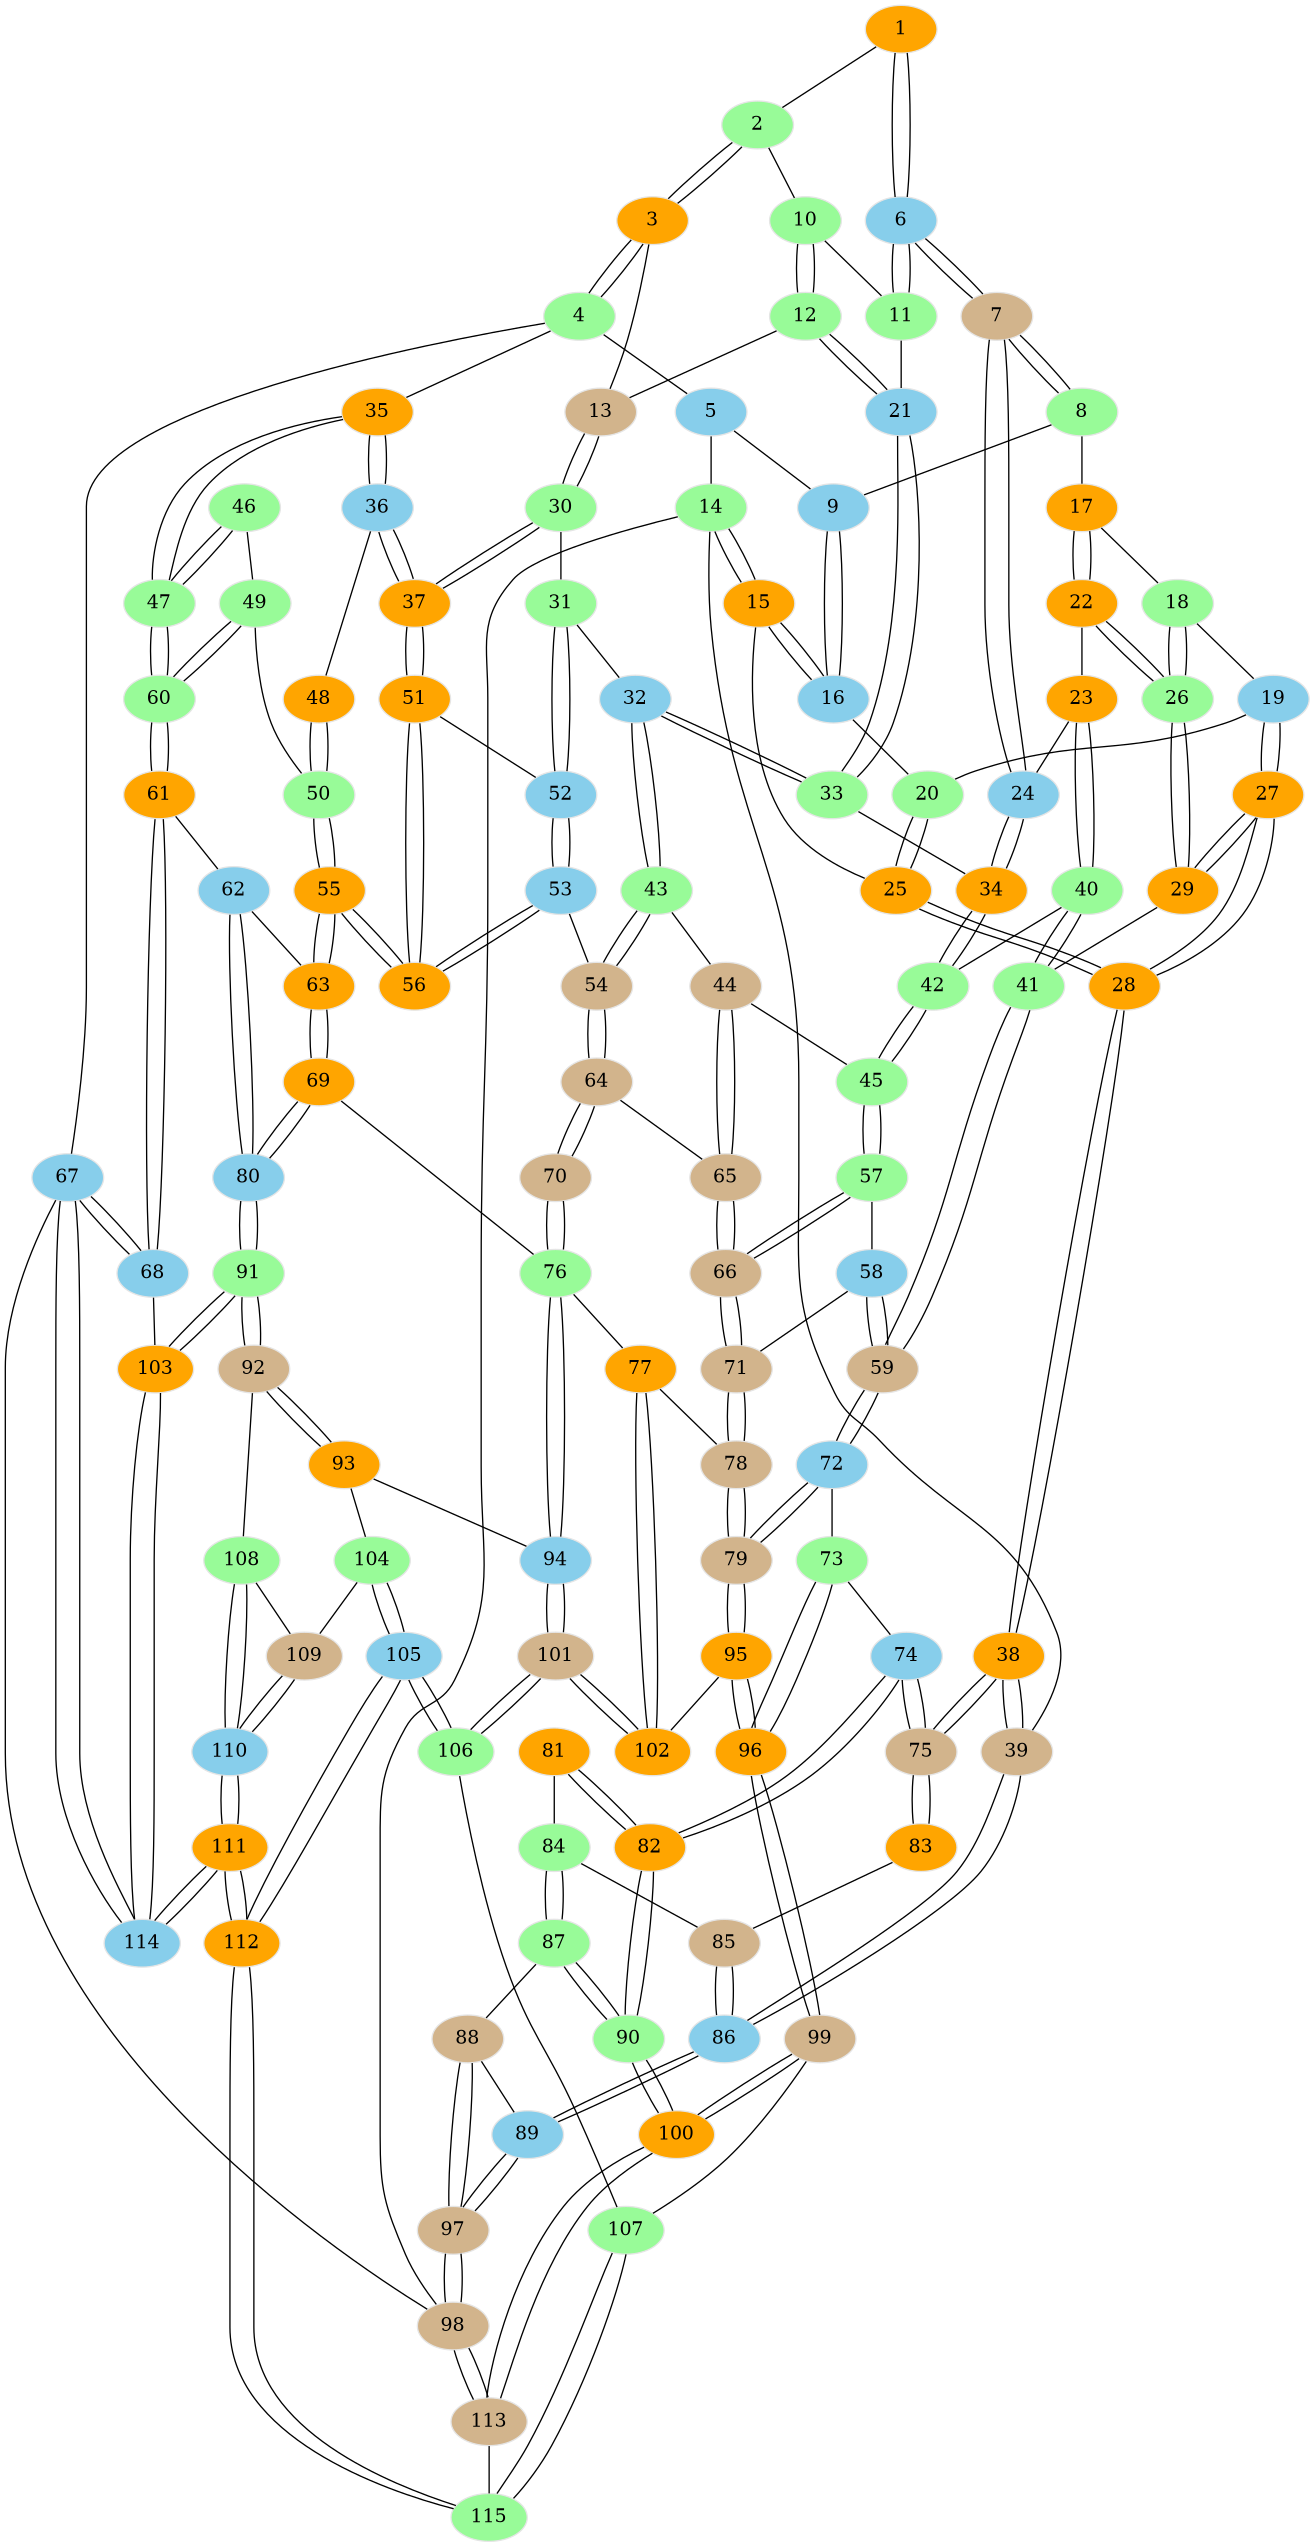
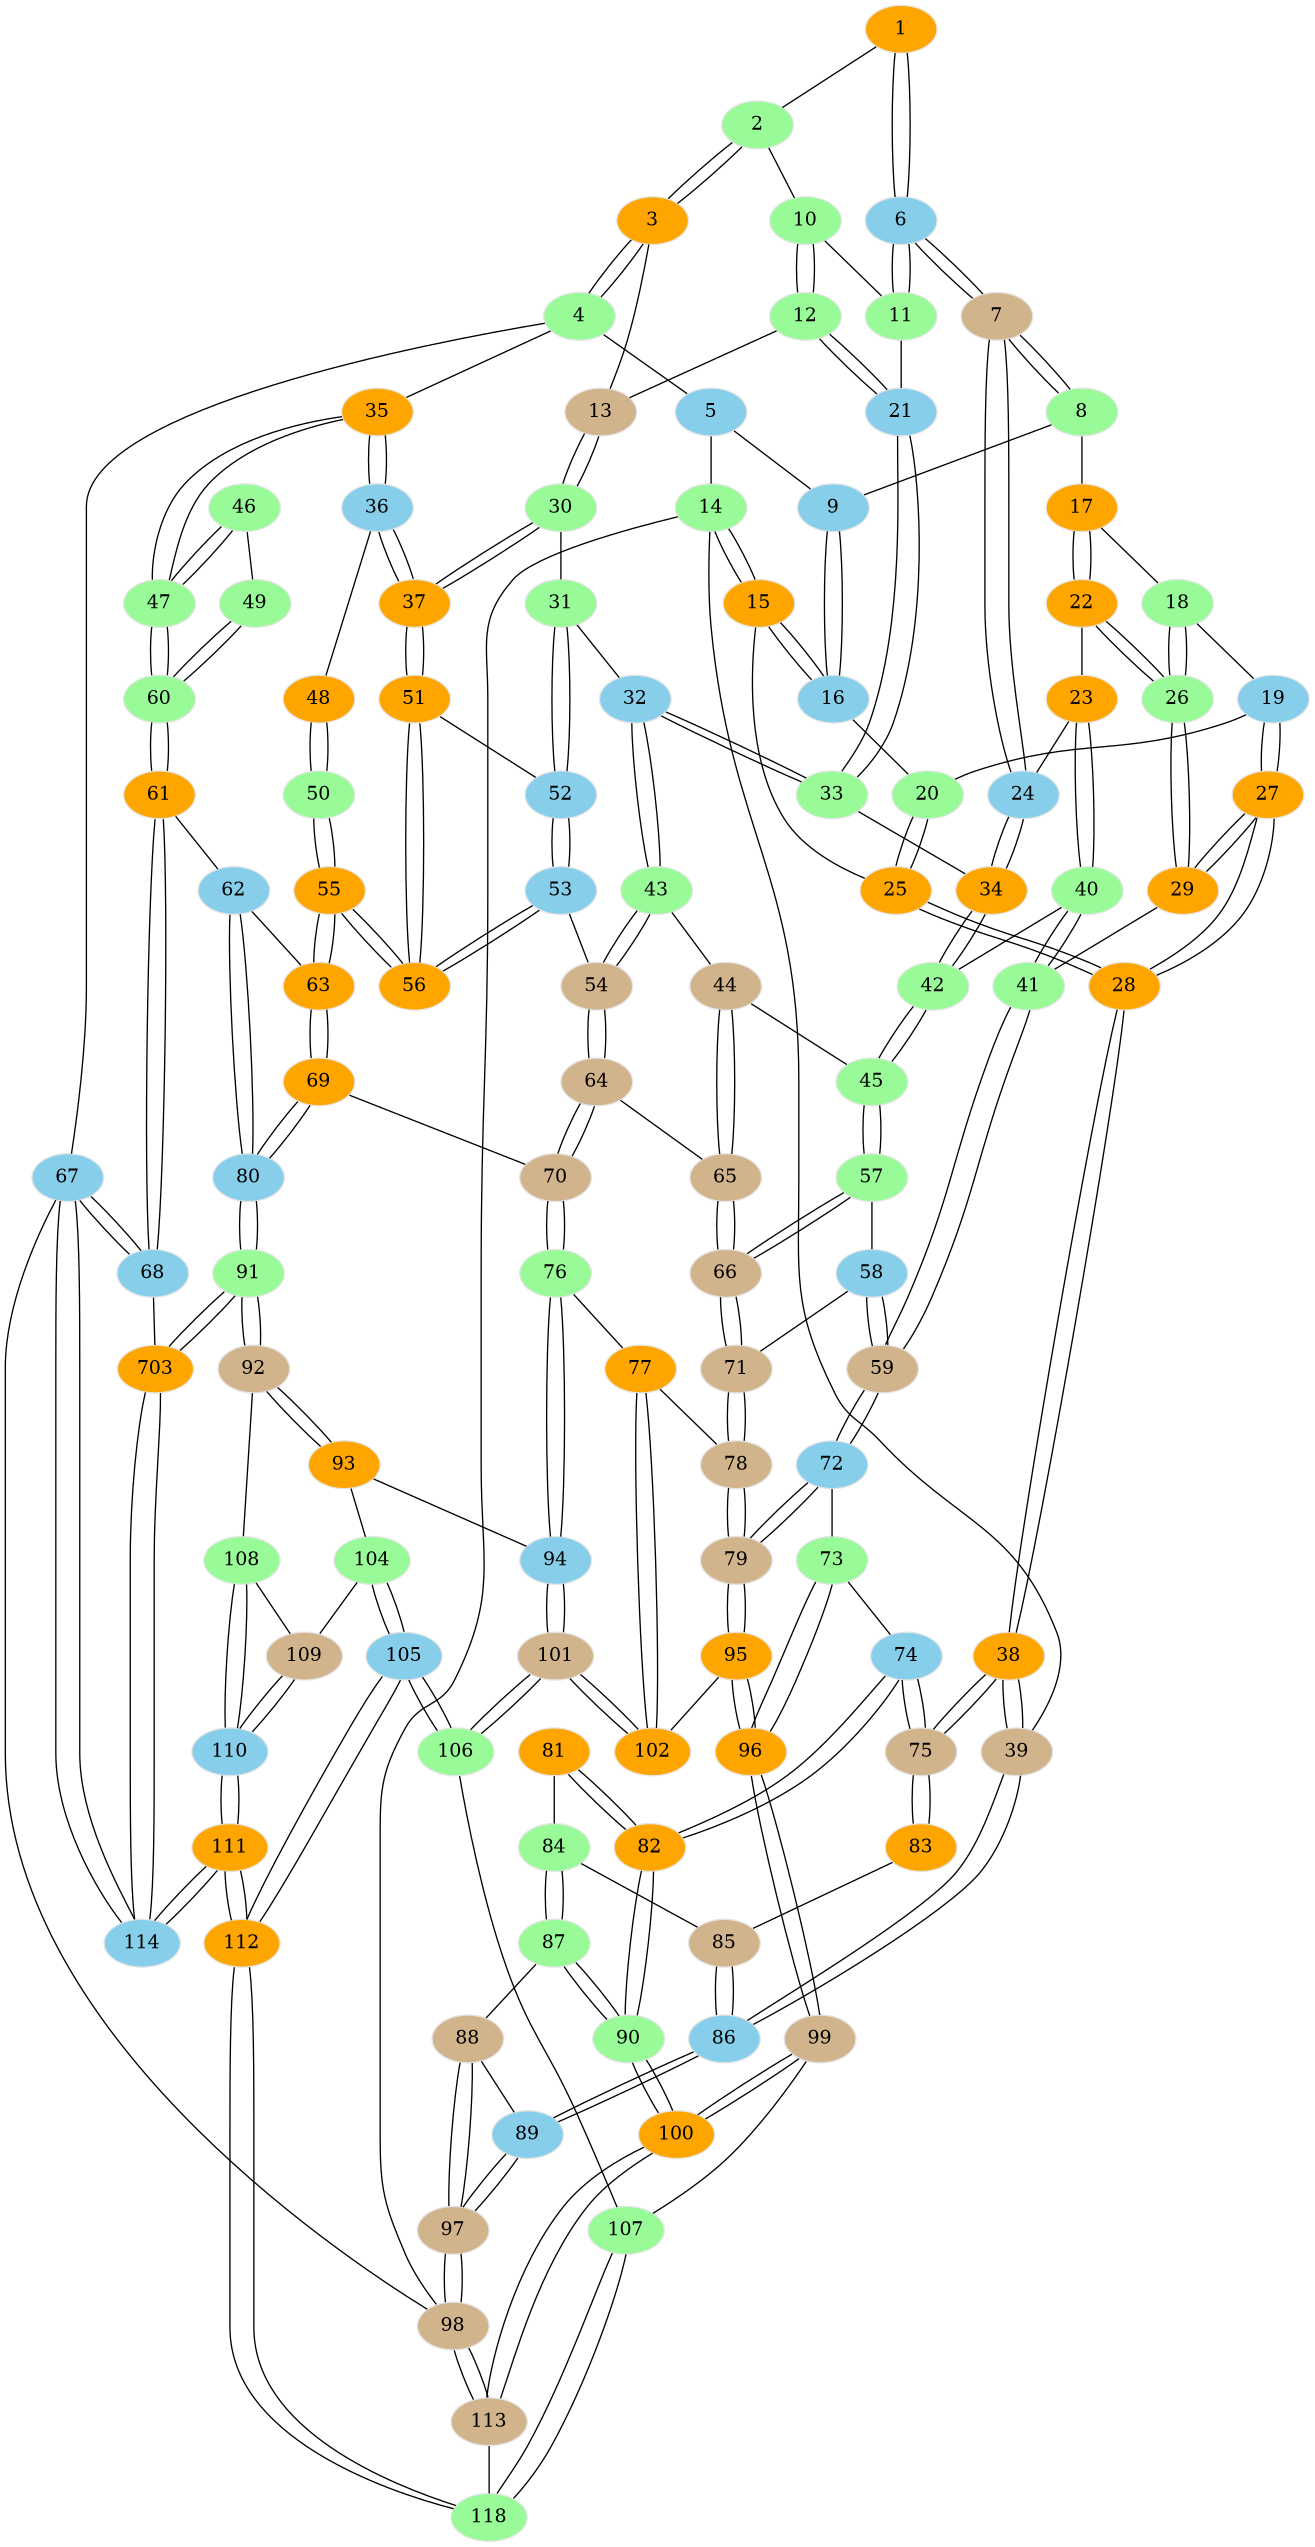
  graph {
    node [color=gray90 fillcolor=palegreen style=filled]
    1 [fillcolor=orange]
    2
    6 [fillcolor=skyblue]
    3 [fillcolor=orange]
    10
    7 [fillcolor=tan]
    11
    4
    13 [fillcolor=tan]
    12
    5 [fillcolor=skyblue]
    35 [fillcolor=orange]
    67 [fillcolor=skyblue]
    30
    9 [fillcolor=skyblue]
    14
    36 [fillcolor=skyblue]
    47
    98 [fillcolor=tan]
    68 [fillcolor=skyblue]
    114 [fillcolor=skyblue]
    16 [fillcolor=skyblue]
    15 [fillcolor=orange]
    39 [fillcolor=tan]
    8
    24 [fillcolor=skyblue]
    21 [fillcolor=skyblue]
    17 [fillcolor=orange]
    34 [fillcolor=orange]
    18
    22 [fillcolor=orange]
    20
    33
    31
    37 [fillcolor=orange]
    25 [fillcolor=orange]
    86 [fillcolor=skyblue]
    113 [fillcolor=tan]
    28 [fillcolor=orange]
    19 [fillcolor=skyblue]
    26
    23 [fillcolor=orange]
    27 [fillcolor=orange]
    29 [fillcolor=orange]
    40
    41
    42
    38 [fillcolor=orange]
    75 [fillcolor=tan]
    59 [fillcolor=tan]
    32 [fillcolor=skyblue]
    52 [fillcolor=skyblue]
    51 [fillcolor=orange]
    43
    53 [fillcolor=skyblue]
    44 [fillcolor=tan]
    54 [fillcolor=tan]
    45
    48 [fillcolor=orange]
    60
    50
    56 [fillcolor=orange]
    83 [fillcolor=orange]
    89 [fillcolor=skyblue]
    72 [fillcolor=skyblue]
    57
    65 [fillcolor=tan]
    64 [fillcolor=tan]
    66 [fillcolor=tan]
    58 [fillcolor=skyblue]
    46
    49
    61 [fillcolor=orange]
    55 [fillcolor=orange]
    63 [fillcolor=orange]
    70 [fillcolor=tan]
    69 [fillcolor=orange]
    71 [fillcolor=tan]
    78 [fillcolor=tan]
    73
    79 [fillcolor=tan]
    62 [fillcolor=skyblue]
    80 [fillcolor=skyblue]
-   103 [fillcolor=orange]
+   103 [fillcolor=orange label=703]
    91
    76
    77 [fillcolor=orange]
    94 [fillcolor=skyblue]
    74 [fillcolor=skyblue]
    96 [fillcolor=orange]
    95 [fillcolor=orange]
    82 [fillcolor=orange]
    99 [fillcolor=tan]
    90
    85 [fillcolor=tan]
    102 [fillcolor=orange]
    101 [fillcolor=tan]
    92 [fillcolor=tan]
    81 [fillcolor=orange]
    84
    87
    100 [fillcolor=orange]
    88 [fillcolor=tan]
    97 [fillcolor=tan]
    93 [fillcolor=orange]
    108
    104
    109 [fillcolor=tan]
    110 [fillcolor=skyblue]
    105 [fillcolor=skyblue]
    106
    107
-   115
+   115 [label=118]
    112 [fillcolor=orange]
    111 [fillcolor=orange]
    1 -- 2
    1 -- 6
    1 -- 6
    2 -- 3
    2 -- 3
    2 -- 10
    6 -- 7
    6 -- 7
    6 -- 11
    6 -- 11
    3 -- 4
    3 -- 4
    3 -- 13
    10 -- 11
    10 -- 12
    10 -- 12
    7 -- 8
    7 -- 8
    7 -- 24
    7 -- 24
    11 -- 21
    4 -- 5
    4 -- 35
    4 -- 67
    13 -- 30
    13 -- 30
    12 -- 13
    12 -- 21
    12 -- 21
    5 -- 9
    5 -- 14
    35 -- 36
    35 -- 36
    35 -- 47
    35 -- 47
    67 -- 98
    67 -- 68
    67 -- 68
    67 -- 114
    67 -- 114
    30 -- 31
    30 -- 37
    30 -- 37
    9 -- 16
    9 -- 16
    14 -- 98
    14 -- 15
    14 -- 15
    14 -- 39
    36 -- 37
    36 -- 37
    36 -- 48
    47 -- 60
    47 -- 60
    98 -- 113
    98 -- 113
    68 -- 103
    16 -- 20
    15 -- 16
    15 -- 16
    15 -- 25
    39 -- 86
    39 -- 86
    8 -- 9
    8 -- 17
    24 -- 34
    24 -- 34
    21 -- 33
    21 -- 33
    17 -- 18
    17 -- 22
    17 -- 22
    34 -- 42
    34 -- 42
    18 -- 19
    18 -- 26
    18 -- 26
    22 -- 26
    22 -- 26
    22 -- 23
    20 -- 25
    20 -- 25
    33 -- 34
    31 -- 32
    31 -- 52
    31 -- 52
    37 -- 51
    37 -- 51
    25 -- 28
    25 -- 28
    86 -- 89
    86 -- 89
    113 -- 115
    28 -- 38
    28 -- 38
    19 -- 20
    19 -- 27
    19 -- 27
    26 -- 29
    26 -- 29
    23 -- 24
    23 -- 40
    23 -- 40
    27 -- 28
    27 -- 28
    27 -- 29
    27 -- 29
    29 -- 41
    40 -- 41
    40 -- 41
    40 -- 42
    41 -- 59
    41 -- 59
    42 -- 45
    42 -- 45
    38 -- 39
    38 -- 39
    38 -- 75
    38 -- 75
    75 -- 83
    75 -- 83
    59 -- 72
    59 -- 72
    32 -- 33
    32 -- 33
    32 -- 43
    32 -- 43
    52 -- 53
    52 -- 53
    51 -- 52
    51 -- 56
    51 -- 56
    43 -- 44
    43 -- 54
    43 -- 54
    53 -- 54
    53 -- 56
    53 -- 56
    44 -- 45
    44 -- 65
    44 -- 65
    54 -- 64
    54 -- 64
    45 -- 57
    45 -- 57
    48 -- 50
    48 -- 50
    60 -- 61
    60 -- 61
    50 -- 55
    50 -- 55
    83 -- 85
    89 -- 97
    89 -- 97
    72 -- 73
    72 -- 79
    72 -- 79
    57 -- 66
    57 -- 66
    57 -- 58
    65 -- 66
    65 -- 66
    64 -- 65
    64 -- 70
    64 -- 70
    66 -- 71
    66 -- 71
    58 -- 59
    58 -- 59
    58 -- 71
    46 -- 47
    46 -- 47
    46 -- 49
    49 -- 60
    49 -- 60
-   49 -- 50
    61 -- 68
    61 -- 68
    61 -- 62
    55 -- 56
    55 -- 56
    55 -- 63
    55 -- 63
    63 -- 69
    63 -- 69
    70 -- 76
    70 -- 76
-   69 -- 76
+   69 -- 70
    69 -- 80
    69 -- 80
    71 -- 78
    71 -- 78
    78 -- 79
    78 -- 79
    73 -- 74
    73 -- 96
    73 -- 96
    79 -- 95
    79 -- 95
    62 -- 63
    62 -- 80
    62 -- 80
    80 -- 91
    80 -- 91
    103 -- 114
    103 -- 114
    91 -- 103
    91 -- 103
    91 -- 92
    91 -- 92
    76 -- 77
    76 -- 94
    76 -- 94
    77 -- 78
    77 -- 102
    77 -- 102
    94 -- 101
    94 -- 101
    74 -- 75
    74 -- 75
    74 -- 82
    74 -- 82
    96 -- 99
    96 -- 99
    95 -- 96
    95 -- 96
    95 -- 102
    82 -- 90
    82 -- 90
    99 -- 100
    99 -- 100
    99 -- 107
    90 -- 100
    90 -- 100
    85 -- 86
    85 -- 86
    101 -- 102
    101 -- 102
    101 -- 106
    101 -- 106
    92 -- 93
    92 -- 93
    92 -- 108
    81 -- 82
    81 -- 82
    81 -- 84
    84 -- 85
    84 -- 87
    84 -- 87
    87 -- 90
    87 -- 90
    87 -- 88
    100 -- 113
    100 -- 113
    88 -- 89
    88 -- 97
    88 -- 97
    97 -- 98
    97 -- 98
    93 -- 94
    93 -- 104
    108 -- 109
    108 -- 110
    108 -- 110
    104 -- 109
    104 -- 105
    104 -- 105
    109 -- 110
    109 -- 110
    110 -- 111
    110 -- 111
    105 -- 106
    105 -- 106
    105 -- 112
    105 -- 112
    106 -- 107
    107 -- 115
    107 -- 115
    112 -- 115
    112 -- 115
    111 -- 114
    111 -- 114
    111 -- 112
    111 -- 112
  }
